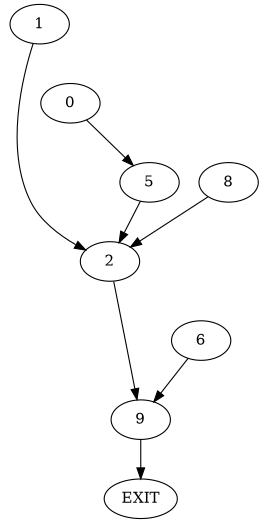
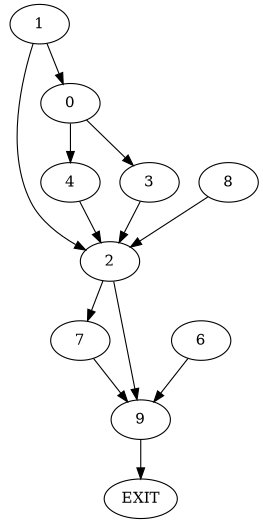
  digraph {
    1
    2
    n3 [label=0]
    n4 [label=EXIT]
+   7
    9
-   5
+   4
+   5 [label=3]
    6
    8
    1 -> 2
+   1 -> n3
+   2 -> 7
    2 -> 9
+   n3 -> 4
    n3 -> 5
+   7 -> 9
    9 -> n4
+   4 -> 2
    5 -> 2
    6 -> 9
    8 -> 2
  }
